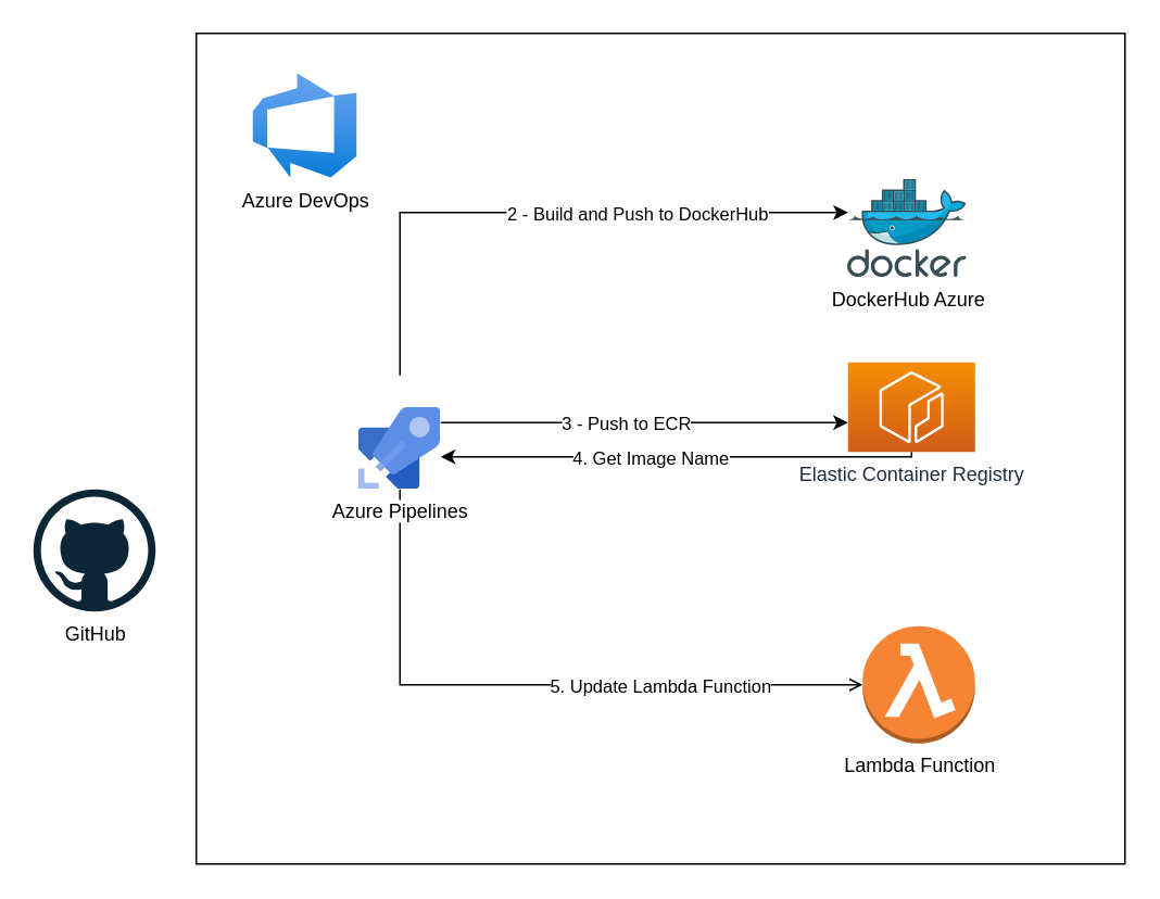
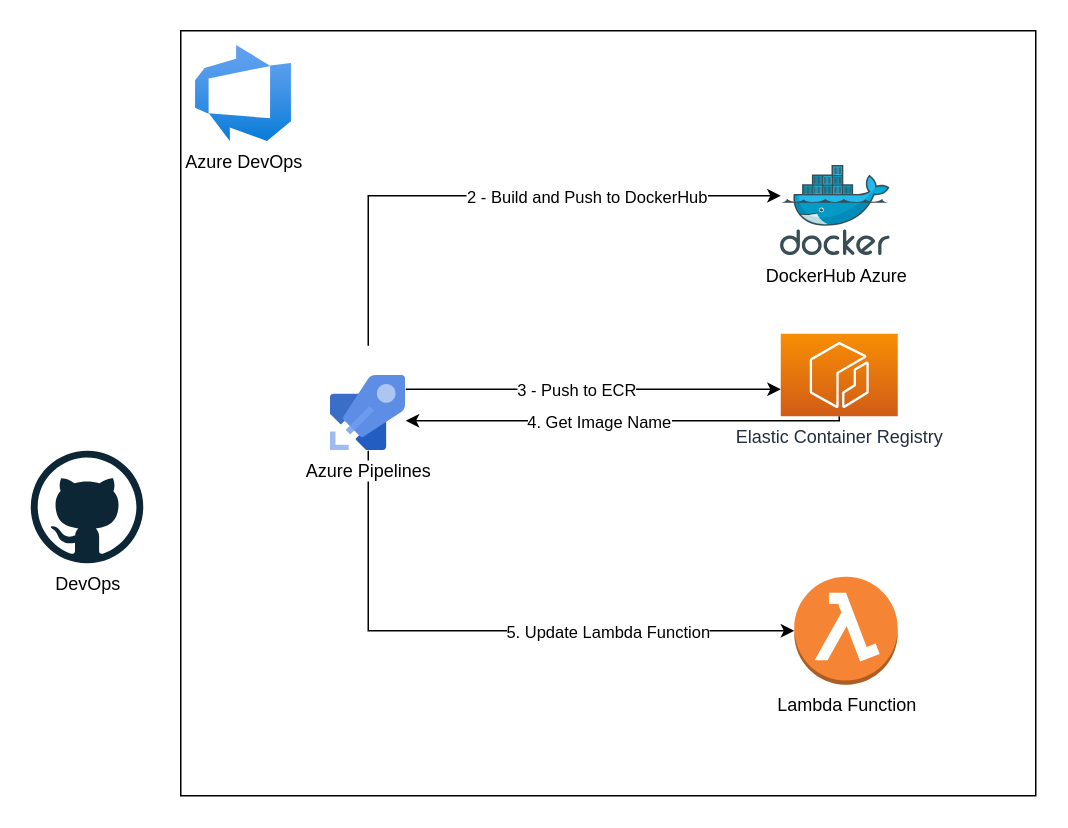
  <mxCell id="0" />
  <mxCell id="1" parent="0" />
  <mxCell id="2" value="" style="rounded=0;whiteSpace=wrap;html=1;" vertex="1" parent="1"><mxGeometry x="120" y="20" width="570" height="510" as="geometry" /></mxCell>
- <mxCell id="3" value="Azure DevOps&lt;br&gt;" style="aspect=fixed;html=1;points=[];align=center;image;fontSize=12;image=img/lib/azure2/devops/Azure_DevOps.svg;fontStyle=0" vertex="1" parent="1"><mxGeometry x="155" y="45" width="64" height="64" as="geometry" /></mxCell>
- <mxCell id="4" value="GitHub&lt;br&gt;" style="dashed=0;outlineConnect=0;html=1;align=center;labelPosition=center;verticalLabelPosition=bottom;verticalAlign=top;shape=mxgraph.weblogos.github" vertex="1" parent="1"><mxGeometry x="20" y="300" width="75" height="75" as="geometry" /></mxCell>
+ <mxCell id="3" value="Azure DevOps&lt;br&gt;" style="aspect=fixed;html=1;points=[];align=center;image;fontSize=12;image=img/lib/azure2/devops/Azure_DevOps.svg;fontStyle=0" vertex="1" parent="1"><mxGeometry x="130" y="30" width="64" height="64" as="geometry" /></mxCell>
+ <mxCell id="4" value="DevOps&lt;br&gt;" style="dashed=0;outlineConnect=0;html=1;align=center;labelPosition=center;verticalLabelPosition=bottom;verticalAlign=top;shape=mxgraph.weblogos.github" vertex="1" parent="1"><mxGeometry x="20" y="300" width="75" height="75" as="geometry" /></mxCell>
  <mxCell id="5" value="DockerHub Azure&lt;br&gt;" style="aspect=fixed;html=1;points=[];align=center;image;fontSize=12;image=img/lib/mscae/Docker.svg;" vertex="1" parent="1"><mxGeometry x="520" y="110" width="73.17" height="60" as="geometry" /></mxCell>
  <mxCell id="6" style="edgeStyle=orthogonalEdgeStyle;rounded=0;orthogonalLoop=1;jettySize=auto;html=1;" edge="1" parent="1" source="8" target="15"><mxGeometry relative="1" as="geometry"><Array as="points"><mxPoint x="470" y="280" /><mxPoint x="470" y="280" /></Array></mxGeometry></mxCell>
  <mxCell id="7" value="4. Get Image Name" style="edgeLabel;html=1;align=center;verticalAlign=middle;resizable=0;points=[];" vertex="1" connectable="0" parent="6"><mxGeometry x="0.218" y="2" relative="1" as="geometry"><mxPoint x="14" y="-2" as="offset" /></mxGeometry></mxCell>
  <mxCell id="8" value="Elastic Container Registry&lt;br&gt;" style="points=[[0,0,0],[0.25,0,0],[0.5,0,0],[0.75,0,0],[1,0,0],[0,1,0],[0.25,1,0],[0.5,1,0],[0.75,1,0],[1,1,0],[0,0.25,0],[0,0.5,0],[0,0.75,0],[1,0.25,0],[1,0.5,0],[1,0.75,0]];outlineConnect=0;fontColor=#232F3E;gradientColor=#F78E04;gradientDirection=north;fillColor=#D05C17;strokeColor=#ffffff;dashed=0;verticalLabelPosition=bottom;verticalAlign=top;align=center;html=1;fontSize=12;fontStyle=0;aspect=fixed;shape=mxgraph.aws4.resourceIcon;resIcon=mxgraph.aws4.ecr;" vertex="1" parent="1"><mxGeometry x="520" y="222" width="78" height="55" as="geometry" /></mxCell>
  <mxCell id="9" style="edgeStyle=orthogonalEdgeStyle;rounded=0;orthogonalLoop=1;jettySize=auto;html=1;" edge="1" parent="1"><mxGeometry relative="1" as="geometry"><mxPoint x="245" y="230" as="sourcePoint" /><mxPoint x="520" y="130" as="targetPoint" /><Array as="points"><mxPoint x="245" y="130" /></Array></mxGeometry></mxCell>
  <mxCell id="10" value="2 - Build and Push to DockerHub" style="edgeLabel;html=1;align=center;verticalAlign=middle;resizable=0;points=[];" vertex="1" connectable="0" parent="9"><mxGeometry x="-0.484" relative="1" as="geometry"><mxPoint x="145" y="-3" as="offset" /></mxGeometry></mxCell>
  <mxCell id="11" style="edgeStyle=orthogonalEdgeStyle;rounded=0;orthogonalLoop=1;jettySize=auto;html=1;" edge="1" parent="1" source="15" target="8"><mxGeometry relative="1" as="geometry"><Array as="points"><mxPoint x="370" y="259" /><mxPoint x="370" y="259" /></Array></mxGeometry></mxCell>
  <mxCell id="12" value="3 - Push to ECR" style="edgeLabel;html=1;align=center;verticalAlign=middle;resizable=0;points=[];" vertex="1" connectable="0" parent="11"><mxGeometry x="-0.315" y="-1" relative="1" as="geometry"><mxPoint x="27" y="-1" as="offset" /></mxGeometry></mxCell>
- <mxCell id="13" style="edgeStyle=orthogonalEdgeStyle;rounded=0;orthogonalLoop=1;jettySize=auto;html=1;endArrow=open;" edge="1" parent="1" source="15" target="16"><mxGeometry relative="1" as="geometry"><Array as="points"><mxPoint x="245" y="420" /></Array></mxGeometry></mxCell>
+ <mxCell id="13" style="edgeStyle=orthogonalEdgeStyle;rounded=0;orthogonalLoop=1;jettySize=auto;html=1;" edge="1" parent="1" source="15" target="16"><mxGeometry relative="1" as="geometry"><Array as="points"><mxPoint x="245" y="420" /></Array></mxGeometry></mxCell>
  <mxCell id="14" value="5. Update Lambda Function" style="edgeLabel;html=1;align=center;verticalAlign=middle;resizable=0;points=[];" vertex="1" connectable="0" parent="13"><mxGeometry x="-0.367" y="-1" relative="1" as="geometry"><mxPoint x="151.76" y="-1" as="offset" /></mxGeometry></mxCell>
  <mxCell id="15" value="Azure Pipelines&lt;br&gt;" style="aspect=fixed;html=1;points=[];align=center;image;fontSize=12;image=img/lib/mscae/Azure_Pipelines.svg;" vertex="1" parent="1"><mxGeometry x="220" y="250" width="50" height="50" as="geometry" /></mxCell>
  <mxCell id="16" value="Lambda Function&lt;br&gt;" style="outlineConnect=0;dashed=0;verticalLabelPosition=bottom;verticalAlign=top;align=center;html=1;shape=mxgraph.aws3.lambda_function;fillColor=#F58534;gradientColor=none;" vertex="1" parent="1"><mxGeometry x="529" y="384" width="69" height="72" as="geometry" /></mxCell>
